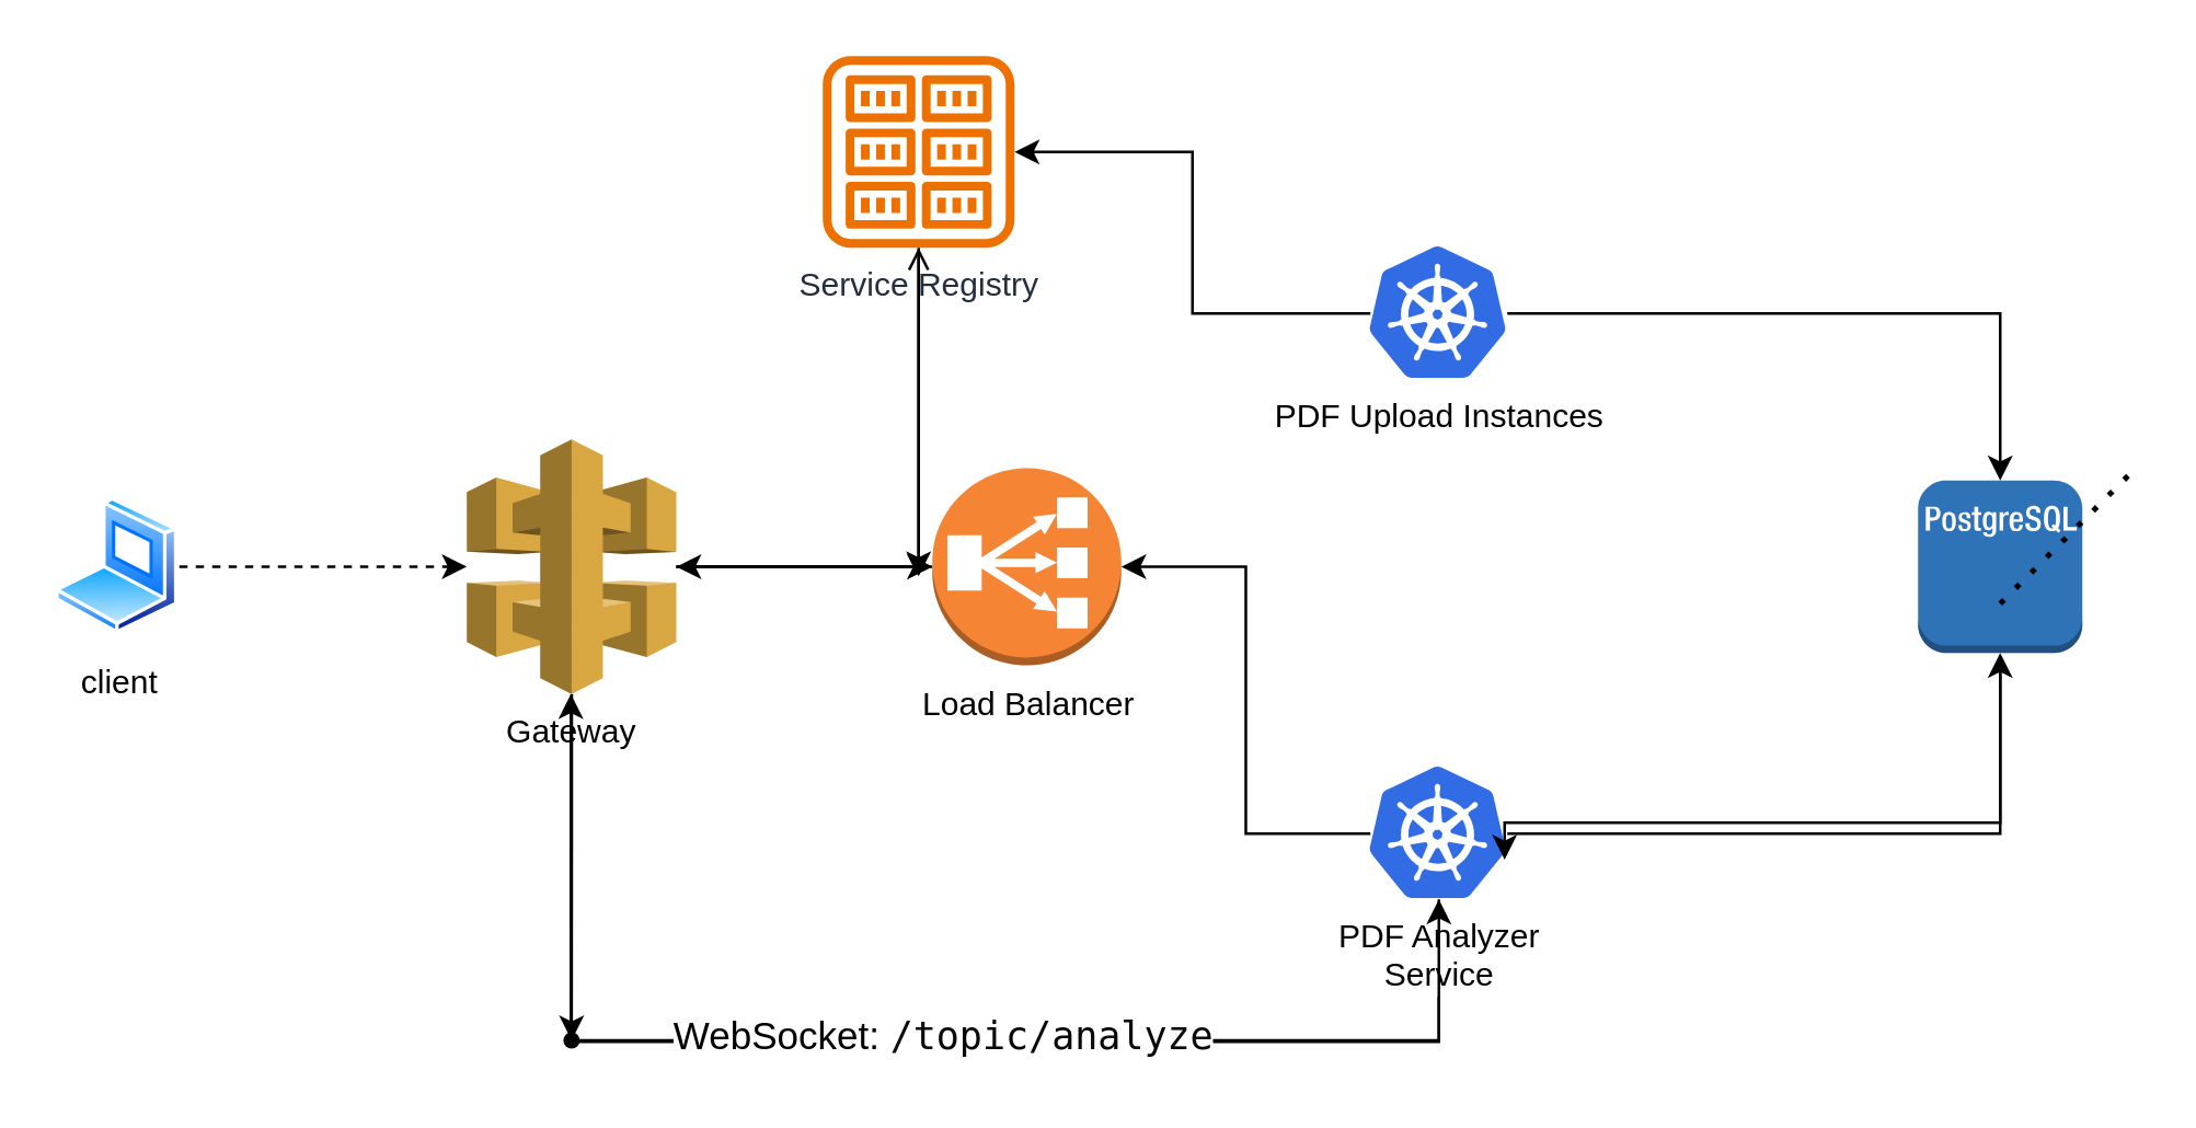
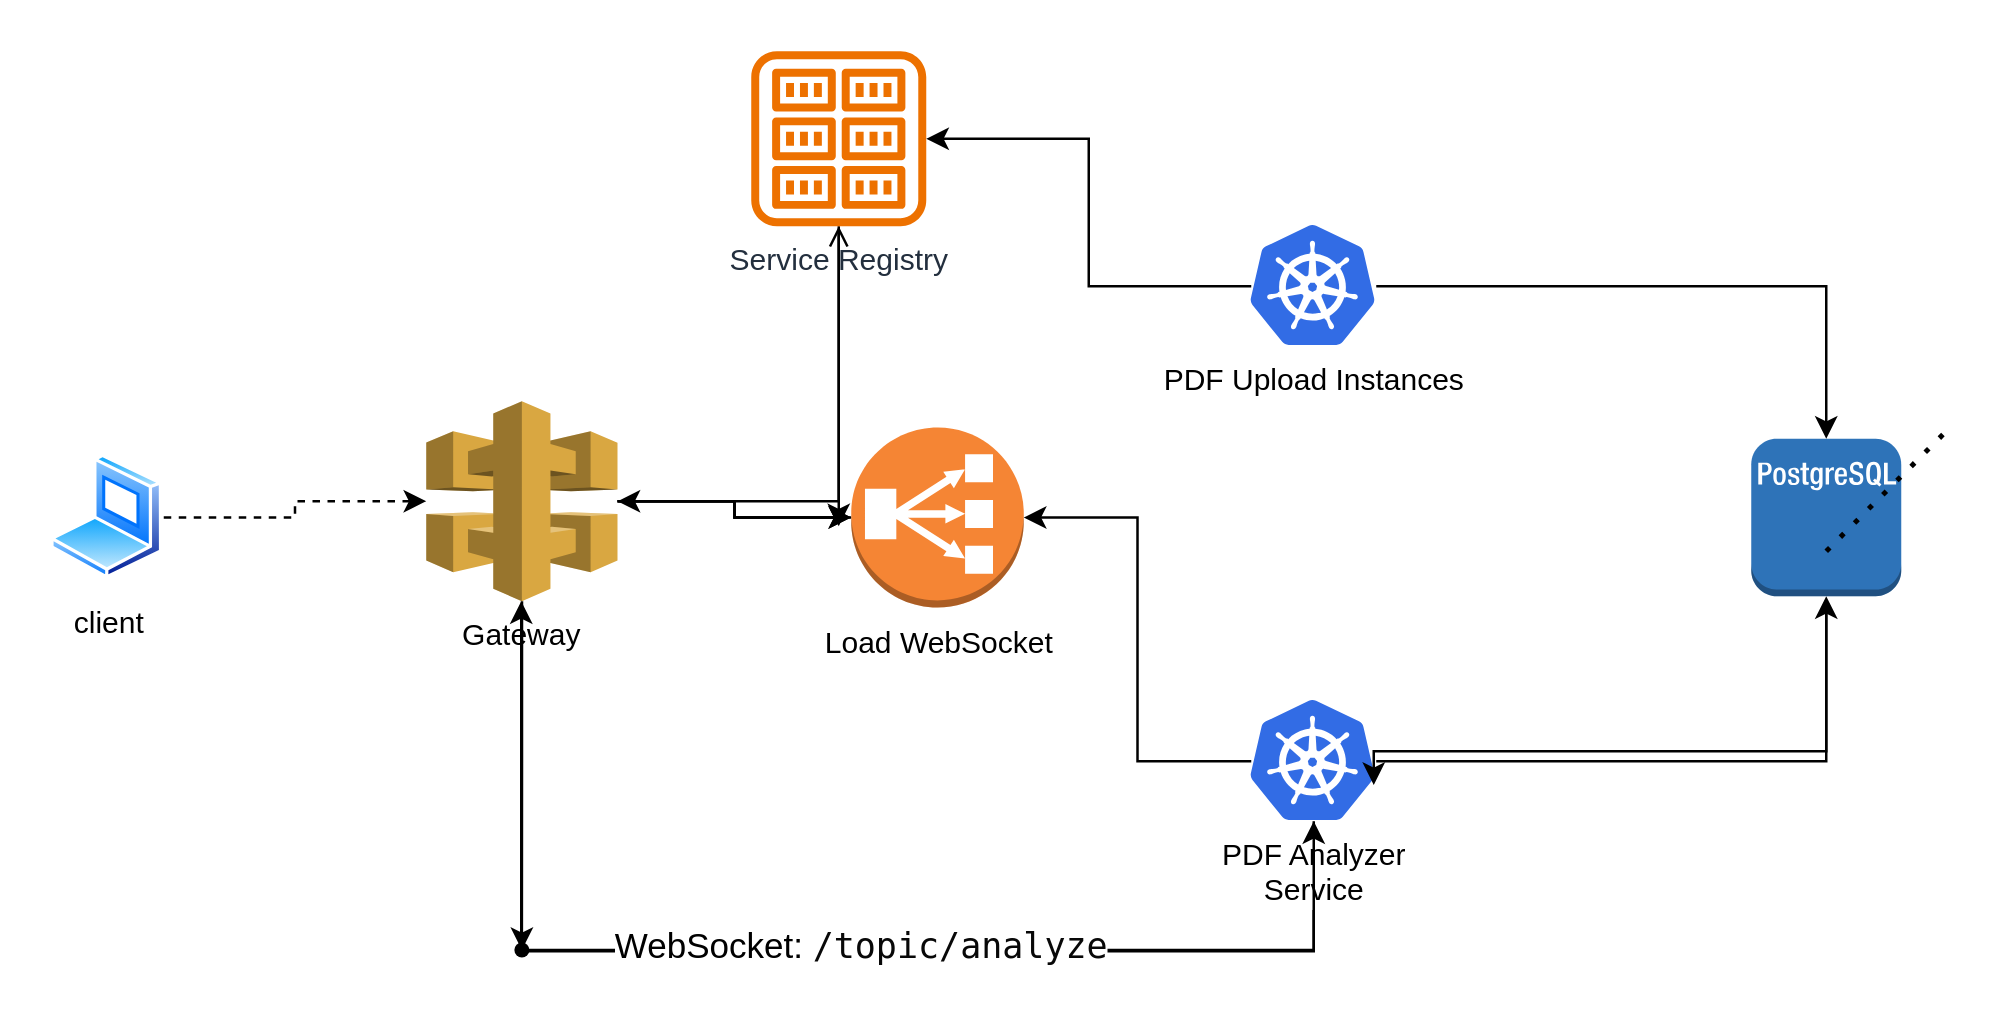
  <mxCell id="0" />
  <mxCell id="1" parent="0" />
  <mxCell id="2" value="" style="edgeStyle=orthogonalEdgeStyle;rounded=0;orthogonalLoop=1;jettySize=auto;html=1;" edge="1" parent="1" source="5" target="9"><mxGeometry relative="1" as="geometry" /></mxCell>
  <mxCell id="3" style="edgeStyle=orthogonalEdgeStyle;rounded=0;orthogonalLoop=1;jettySize=auto;html=1;endArrow=open;" edge="1" parent="1" source="5" target="7"><mxGeometry relative="1" as="geometry" /></mxCell>
  <mxCell id="4" value="" style="edgeStyle=orthogonalEdgeStyle;rounded=0;orthogonalLoop=1;jettySize=auto;html=1;" edge="1" parent="1" source="5" target="25"><mxGeometry relative="1" as="geometry" /></mxCell>
- <mxCell id="5" value="Gateway" style="outlineConnect=0;dashed=0;verticalLabelPosition=bottom;verticalAlign=top;align=center;html=1;shape=mxgraph.aws3.api_gateway;fillColor=#D9A741;gradientColor=none;" vertex="1" parent="1"><mxGeometry x="170" y="160" width="76.5" height="93" as="geometry" /></mxCell>
+ <mxCell id="5" value="Gateway" style="outlineConnect=0;dashed=0;verticalLabelPosition=bottom;verticalAlign=top;align=center;html=1;shape=mxgraph.aws3.api_gateway;fillColor=#D9A741;gradientColor=none;" vertex="1" parent="1"><mxGeometry x="170" y="160" width="76.5" height="80" as="geometry" /></mxCell>
  <mxCell id="6" style="edgeStyle=orthogonalEdgeStyle;rounded=0;orthogonalLoop=1;jettySize=auto;html=1;" edge="1" parent="1" source="7"><mxGeometry relative="1" as="geometry"><mxPoint x="335" y="210" as="targetPoint" /></mxGeometry></mxCell>
  <mxCell id="7" value="Service Registry" style="sketch=0;outlineConnect=0;fontColor=#232F3E;gradientColor=none;fillColor=#ED7100;strokeColor=none;dashed=0;verticalLabelPosition=bottom;verticalAlign=top;align=center;html=1;fontSize=12;fontStyle=0;aspect=fixed;pointerEvents=1;shape=mxgraph.aws4.registry;" vertex="1" parent="1"><mxGeometry x="300" y="20" width="70" height="70" as="geometry" /></mxCell>
  <mxCell id="8" style="edgeStyle=orthogonalEdgeStyle;rounded=0;orthogonalLoop=1;jettySize=auto;html=1;" edge="1" parent="1" source="9" target="5"><mxGeometry relative="1" as="geometry" /></mxCell>
- <mxCell id="9" value="Load Balancer&lt;div&gt;&lt;br&gt;&lt;/div&gt;" style="outlineConnect=0;dashed=0;verticalLabelPosition=bottom;verticalAlign=top;align=center;html=1;shape=mxgraph.aws3.classic_load_balancer;fillColor=#F58534;gradientColor=none;" vertex="1" parent="1"><mxGeometry x="340" y="170.5" width="69" height="72" as="geometry" /></mxCell>
+ <mxCell id="9" value="Load WebSocket&lt;div&gt;&lt;br&gt;&lt;/div&gt;" style="outlineConnect=0;dashed=0;verticalLabelPosition=bottom;verticalAlign=top;align=center;html=1;shape=mxgraph.aws3.classic_load_balancer;fillColor=#F58534;gradientColor=none;" vertex="1" parent="1"><mxGeometry x="340" y="170.5" width="69" height="72" as="geometry" /></mxCell>
  <mxCell id="10" style="edgeStyle=orthogonalEdgeStyle;rounded=0;orthogonalLoop=1;jettySize=auto;html=1;entryX=0;entryY=0.5;entryDx=0;entryDy=0;entryPerimeter=0;" edge="1" parent="1" source="5" target="9"><mxGeometry relative="1" as="geometry" /></mxCell>
  <mxCell id="11" value="PDF Upload Instances&lt;div&gt;&lt;br&gt;&lt;/div&gt;" style="image;sketch=0;aspect=fixed;html=1;points=[];align=center;fontSize=12;image=img/lib/mscae/Kubernetes.svg;" vertex="1" parent="1"><mxGeometry x="500" y="90" width="50" height="48" as="geometry" /></mxCell>
  <mxCell id="12" style="edgeStyle=orthogonalEdgeStyle;rounded=0;orthogonalLoop=1;jettySize=auto;html=1;" edge="1" parent="1" source="14" target="18"><mxGeometry relative="1" as="geometry" /></mxCell>
  <mxCell id="13" style="edgeStyle=orthogonalEdgeStyle;rounded=0;orthogonalLoop=1;jettySize=auto;html=1;" edge="1" parent="1" source="14" target="5"><mxGeometry relative="1" as="geometry"><Array as="points"><mxPoint x="525" y="380" /><mxPoint x="208" y="380" /></Array></mxGeometry></mxCell>
  <mxCell id="14" value="&lt;div&gt;PDF Analyzer&lt;/div&gt;&lt;div&gt;Service&lt;/div&gt;" style="image;sketch=0;aspect=fixed;html=1;points=[];align=center;fontSize=12;image=img/lib/mscae/Kubernetes.svg;" vertex="1" parent="1"><mxGeometry x="500" y="280" width="50" height="48" as="geometry" /></mxCell>
  <mxCell id="15" style="edgeStyle=orthogonalEdgeStyle;rounded=0;orthogonalLoop=1;jettySize=auto;html=1;" edge="1" parent="1" source="11" target="7"><mxGeometry relative="1" as="geometry" /></mxCell>
  <mxCell id="16" style="edgeStyle=orthogonalEdgeStyle;rounded=0;orthogonalLoop=1;jettySize=auto;html=1;entryX=1;entryY=0.5;entryDx=0;entryDy=0;entryPerimeter=0;" edge="1" parent="1" source="14" target="9"><mxGeometry relative="1" as="geometry" /></mxCell>
  <mxCell id="17" style="edgeStyle=orthogonalEdgeStyle;rounded=0;orthogonalLoop=1;jettySize=auto;html=1;entryX=0.98;entryY=0.604;entryDx=0;entryDy=0;entryPerimeter=0;" edge="1" parent="1"><mxGeometry relative="1" as="geometry"><mxPoint x="549" y="313.492" as="targetPoint" /><mxPoint x="730" y="242.5" as="sourcePoint" /><Array as="points"><mxPoint x="730" y="300" /><mxPoint x="549" y="300" /></Array></mxGeometry></mxCell>
  <mxCell id="18" value="" style="outlineConnect=0;dashed=0;verticalLabelPosition=bottom;verticalAlign=top;align=center;html=1;shape=mxgraph.aws3.postgre_sql_instance;fillColor=#2E73B8;gradientColor=none;" vertex="1" parent="1"><mxGeometry x="700" y="175" width="60" height="63" as="geometry" /></mxCell>
  <mxCell id="19" style="edgeStyle=orthogonalEdgeStyle;rounded=0;orthogonalLoop=1;jettySize=auto;html=1;entryX=0.5;entryY=0;entryDx=0;entryDy=0;entryPerimeter=0;" edge="1" parent="1" source="11" target="18"><mxGeometry relative="1" as="geometry" /></mxCell>
  <mxCell id="20" style="edgeStyle=orthogonalEdgeStyle;rounded=0;orthogonalLoop=1;jettySize=auto;html=1;dashed=1;" edge="1" parent="1" source="21" target="5"><mxGeometry relative="1" as="geometry" /></mxCell>
  <mxCell id="21" value="client" style="image;aspect=fixed;perimeter=ellipsePerimeter;html=1;align=center;shadow=0;dashed=0;spacingTop=3;image=img/lib/active_directory/laptop_client.svg;" vertex="1" parent="1"><mxGeometry x="20" y="181.5" width="45" height="50" as="geometry" /></mxCell>
  <mxCell id="22" value="" style="endArrow=none;dashed=1;html=1;dashPattern=1 3;strokeWidth=2;rounded=0;" edge="1" parent="1"><mxGeometry width="50" height="50" relative="1" as="geometry"><mxPoint x="730" y="220" as="sourcePoint" /><mxPoint x="780" y="170" as="targetPoint" /></mxGeometry></mxCell>
  <mxCell id="23" style="edgeStyle=orthogonalEdgeStyle;rounded=0;orthogonalLoop=1;jettySize=auto;html=1;" edge="1" parent="1" source="25" target="14"><mxGeometry relative="1" as="geometry" /></mxCell>
  <mxCell id="24" value="&lt;font style=&quot;font-size: 14px;&quot;&gt;WebSocket:&amp;nbsp;&lt;span style=&quot;font-family: &amp;quot;Fira Code&amp;quot;, monospace; color: rgb(8, 8, 8);&quot;&gt;/topic/analyze&lt;/span&gt;&lt;/font&gt;" style="edgeLabel;html=1;align=center;verticalAlign=middle;resizable=0;points=[];" vertex="1" connectable="0" parent="23"><mxGeometry x="-0.268" y="3" relative="1" as="geometry"><mxPoint y="1" as="offset" /></mxGeometry></mxCell>
  <mxCell id="25" value="" style="shape=waypoint;sketch=0;size=6;pointerEvents=1;points=[];fillColor=#D9A741;resizable=0;rotatable=0;perimeter=centerPerimeter;snapToPoint=1;verticalAlign=top;dashed=0;gradientColor=none;" vertex="1" parent="1"><mxGeometry x="198.25" y="369.5" width="20" height="20" as="geometry" /></mxCell>
